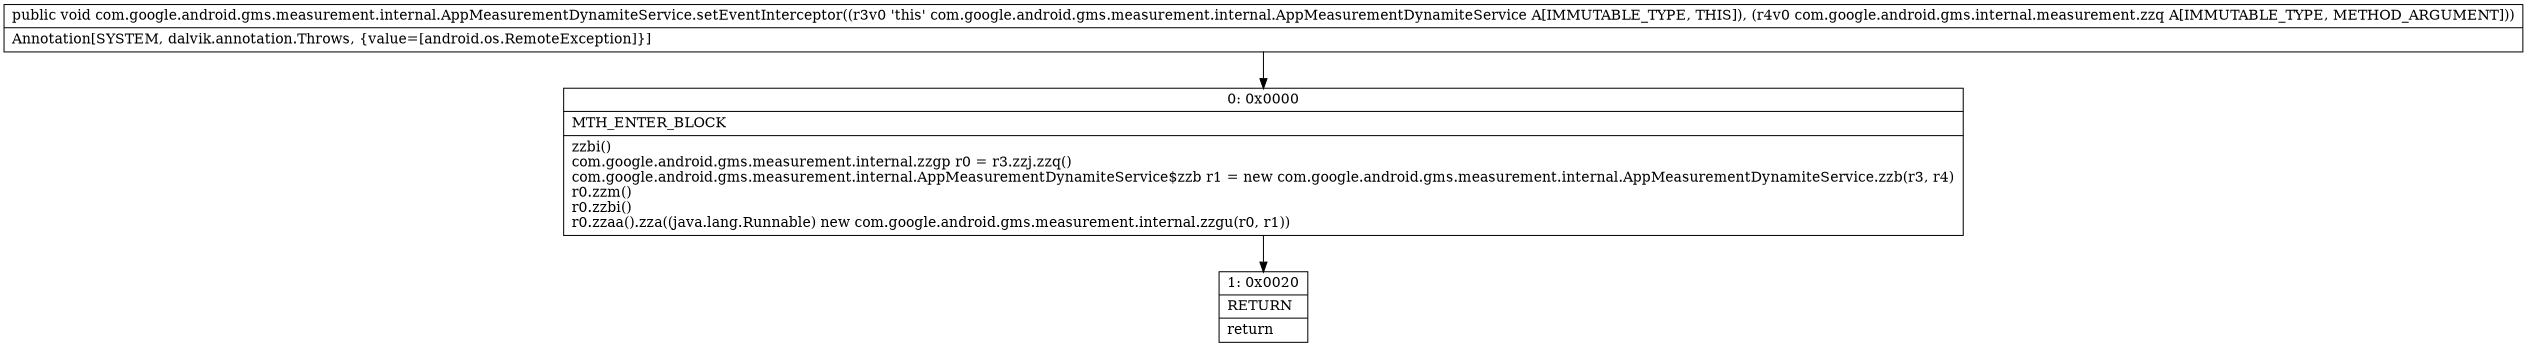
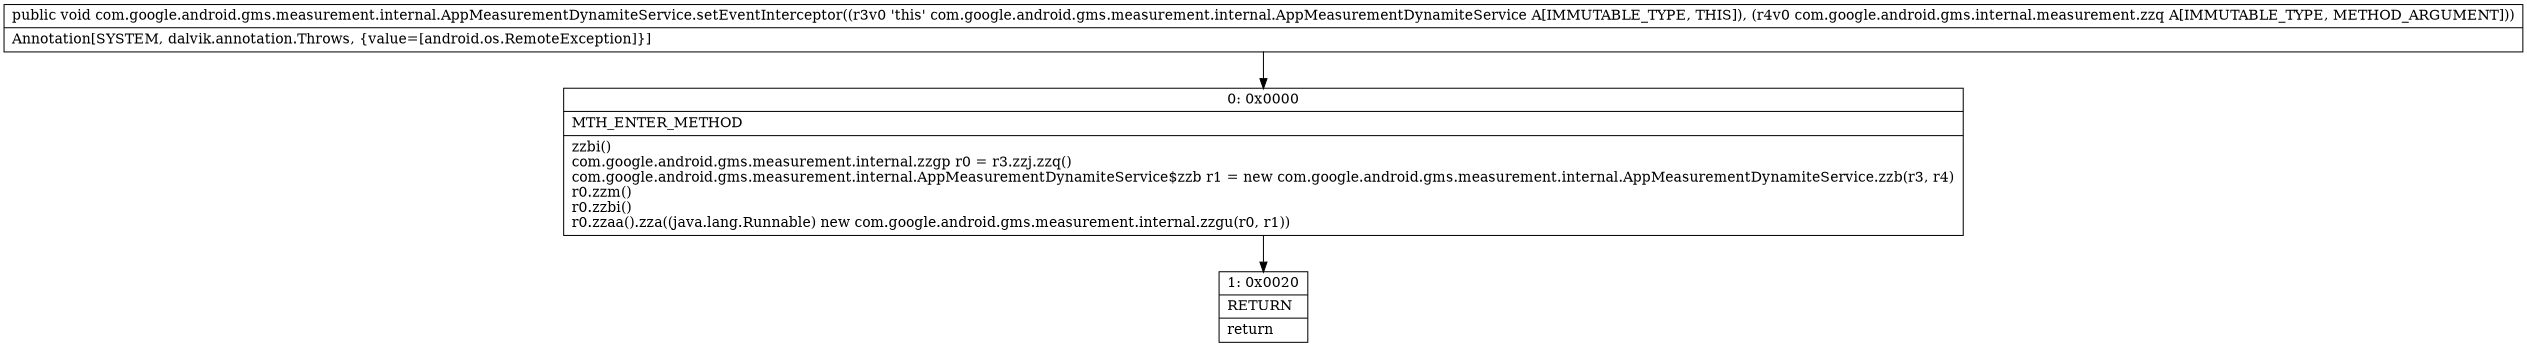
  digraph {
    node [shape=record]
-   n1 [label="{0\:\ 0x0000|MTH_ENTER_BLOCK\l|zzbi()\lcom.google.android.gms.measurement.internal.zzgp r0 = r3.zzj.zzq()\lcom.google.android.gms.measurement.internal.AppMeasurementDynamiteService$zzb r1 = new com.google.android.gms.measurement.internal.AppMeasurementDynamiteService.zzb(r3, r4)\lr0.zzm()\lr0.zzbi()\lr0.zzaa().zza((java.lang.Runnable) new com.google.android.gms.measurement.internal.zzgu(r0, r1))\l}"]
+   n1 [label="{0\:\ 0x0000|MTH_ENTER_METHOD\l|zzbi()\lcom.google.android.gms.measurement.internal.zzgp r0 = r3.zzj.zzq()\lcom.google.android.gms.measurement.internal.AppMeasurementDynamiteService$zzb r1 = new com.google.android.gms.measurement.internal.AppMeasurementDynamiteService.zzb(r3, r4)\lr0.zzm()\lr0.zzbi()\lr0.zzaa().zza((java.lang.Runnable) new com.google.android.gms.measurement.internal.zzgu(r0, r1))\l}"]
    n2 [label="{1\:\ 0x0020|RETURN\l|return\l}"]
    n3 [label="{public void com.google.android.gms.measurement.internal.AppMeasurementDynamiteService.setEventInterceptor((r3v0 'this' com.google.android.gms.measurement.internal.AppMeasurementDynamiteService A[IMMUTABLE_TYPE, THIS]), (r4v0 com.google.android.gms.internal.measurement.zzq A[IMMUTABLE_TYPE, METHOD_ARGUMENT]))  | Annotation[SYSTEM, dalvik.annotation.Throws, \{value=[android.os.RemoteException]\}]\l}"]
    n1 -> n2
    n3 -> n1
  }
